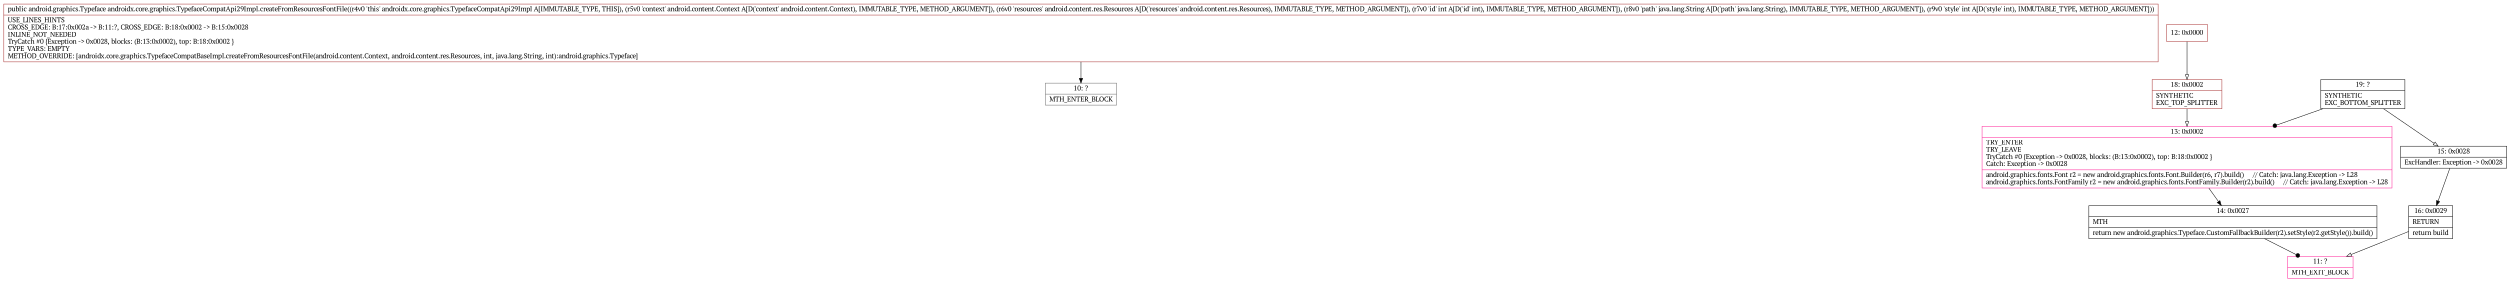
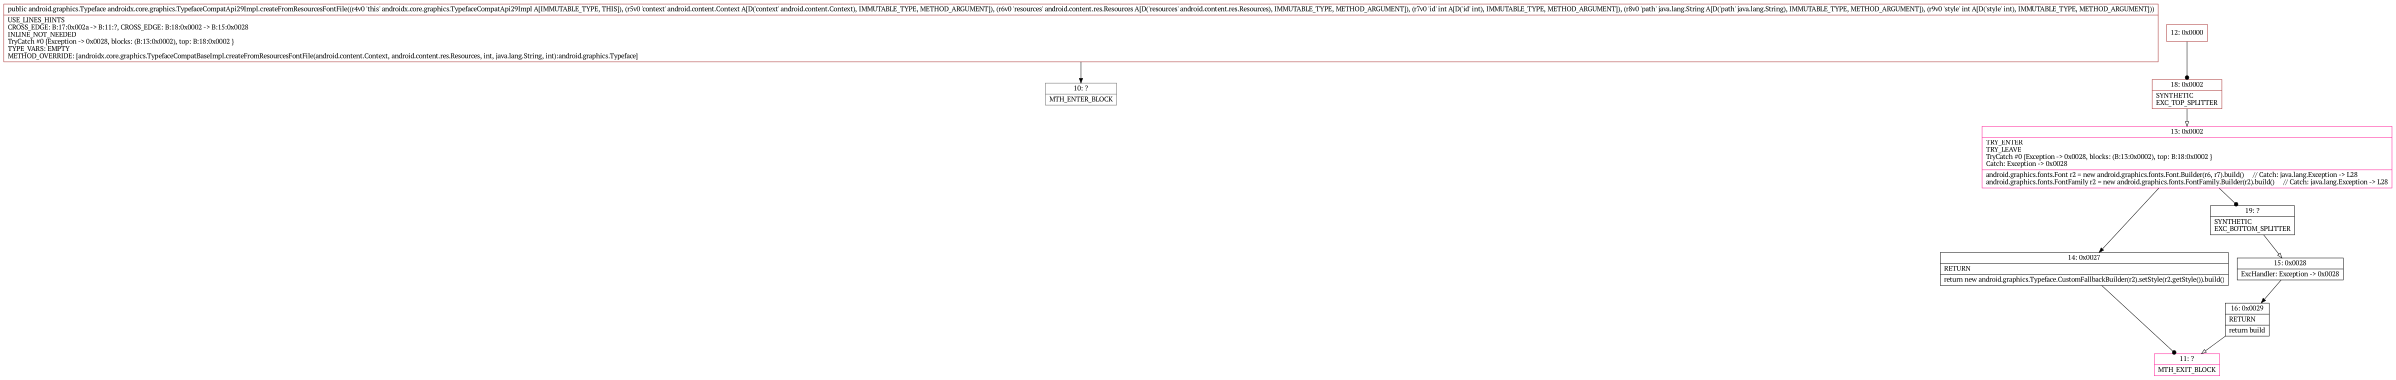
  digraph {
    fontname="PT Serif"
    node [color=black fontname="PT Serif" shape=record]
    edge [arrowhead=onormal fontname="PT Serif"]
    n1 [color=gray40 label="{10\:\ ?|MTH_ENTER_BLOCK\l}"]
    n2 [color=brown label="{12\:\ 0x0000}"]
    n3 [color=brown label="{18\:\ 0x0002|SYNTHETIC\lEXC_TOP_SPLITTER\l}"]
    n4 [color=deeppink label="{13\:\ 0x0002|TRY_ENTER\lTRY_LEAVE\lTryCatch #0 \{Exception \-\> 0x0028, blocks: (B:13:0x0002), top: B:18:0x0002 \}\lCatch: Exception \-\> 0x0028\l|android.graphics.fonts.Font r2 = new android.graphics.fonts.Font.Builder(r6, r7).build()     \/\/ Catch: java.lang.Exception \-\> L28\landroid.graphics.fonts.FontFamily r2 = new android.graphics.fonts.FontFamily.Builder(r2).build()     \/\/ Catch: java.lang.Exception \-\> L28\l}"]
-   n5 [label="{14\:\ 0x0027|MTH\l|return new android.graphics.Typeface.CustomFallbackBuilder(r2).setStyle(r2.getStyle()).build()\l}"]
+   n5 [label="{14\:\ 0x0027|RETURN\l|return new android.graphics.Typeface.CustomFallbackBuilder(r2).setStyle(r2.getStyle()).build()\l}"]
    n6 [label="{19\:\ ?|SYNTHETIC\lEXC_BOTTOM_SPLITTER\l}"]
    n7 [label="{15\:\ 0x0028|ExcHandler: Exception \-\> 0x0028\l}"]
    n8 [label="{16\:\ 0x0029|RETURN\l|return build\l}"]
    n9 [color=deeppink label="{11\:\ ?|MTH_EXIT_BLOCK\l}"]
    n10 [color=brown label="{public android.graphics.Typeface androidx.core.graphics.TypefaceCompatApi29Impl.createFromResourcesFontFile((r4v0 'this' androidx.core.graphics.TypefaceCompatApi29Impl A[IMMUTABLE_TYPE, THIS]), (r5v0 'context' android.content.Context A[D('context' android.content.Context), IMMUTABLE_TYPE, METHOD_ARGUMENT]), (r6v0 'resources' android.content.res.Resources A[D('resources' android.content.res.Resources), IMMUTABLE_TYPE, METHOD_ARGUMENT]), (r7v0 'id' int A[D('id' int), IMMUTABLE_TYPE, METHOD_ARGUMENT]), (r8v0 'path' java.lang.String A[D('path' java.lang.String), IMMUTABLE_TYPE, METHOD_ARGUMENT]), (r9v0 'style' int A[D('style' int), IMMUTABLE_TYPE, METHOD_ARGUMENT]))  | USE_LINES_HINTS\lCROSS_EDGE: B:17:0x002a \-\> B:11:?, CROSS_EDGE: B:18:0x0002 \-\> B:15:0x0028\lINLINE_NOT_NEEDED\lTryCatch #0 \{Exception \-\> 0x0028, blocks: (B:13:0x0002), top: B:18:0x0002 \}\lTYPE_VARS: EMPTY\lMETHOD_OVERRIDE: [androidx.core.graphics.TypefaceCompatBaseImpl.createFromResourcesFontFile(android.content.Context, android.content.res.Resources, int, java.lang.String, int):android.graphics.Typeface]\l}"]
-   n2 -> n3
+   n2 -> n3 [arrowhead=dot]
    n3 -> n4
    n4 -> n5 [arrowhead=normal]
-   n6 -> n4 [arrowhead=dot]
+   n4 -> n6 [arrowhead=dot]
    n5 -> n9 [arrowhead=dot]
    n6 -> n7
    n7 -> n8 [arrowhead=normal]
    n8 -> n9
    n10 -> n1 [arrowhead=normal]
  }
